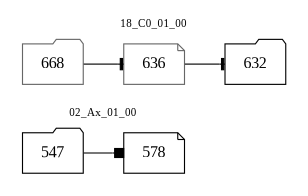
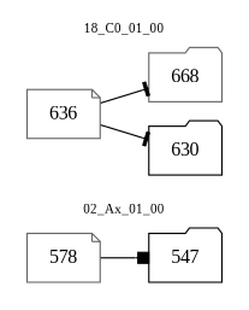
  digraph {
    fontname="Liberation Serif"
    rankdir=LR
    node [color=gray40 fontname="Liberation Serif" shape=folder]
    edge [arrowhead=tee color=black fontname="Liberation Serif"]
    n1 [color=black label=547]
-   n2 [color=black label=578 shape=note]
+   n2 [label=578 shape=note]
    n3 [label=636 shape=note]
-   n4 [color=black label=632]
+   n4 [color=black label=630]
    n5 [label=668]
    subgraph cluster_1 {
      color=white
      fontsize=10
      label="02_Ax_01_00"
      n1
      n2
    }
    subgraph cluster_2 {
      color=white
      fontsize=10
      label="18_C0_01_00"
      n3
      n4
      n5
    }
-   n1 -> n2 [arrowhead=box]
+   n2 -> n1 [arrowhead=box]
    n3 -> n4
-   n5 -> n3
+   n3 -> n5
  }
